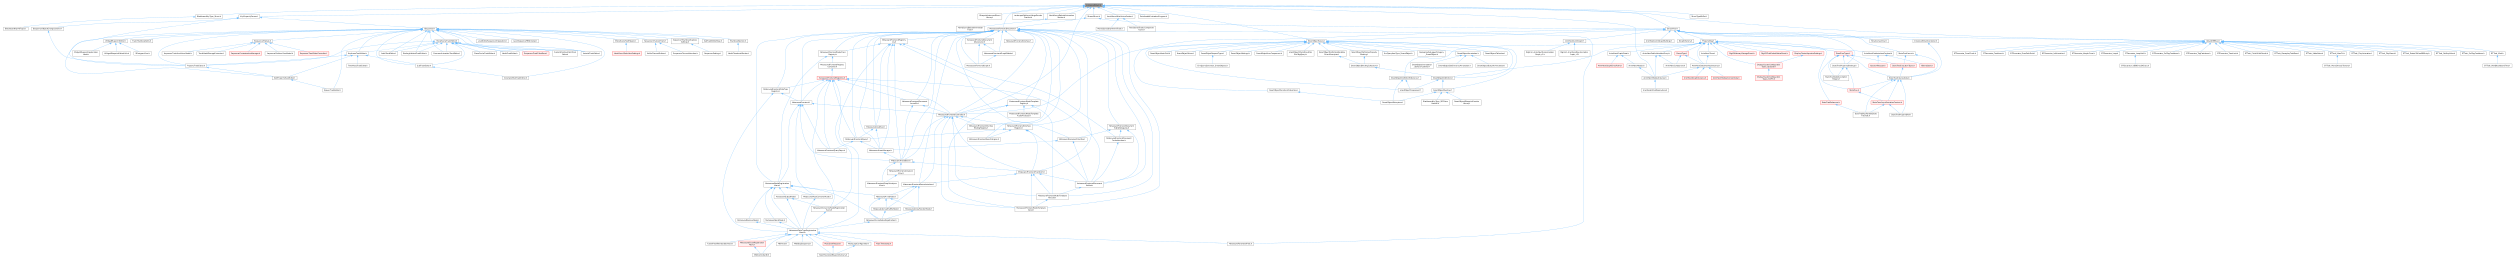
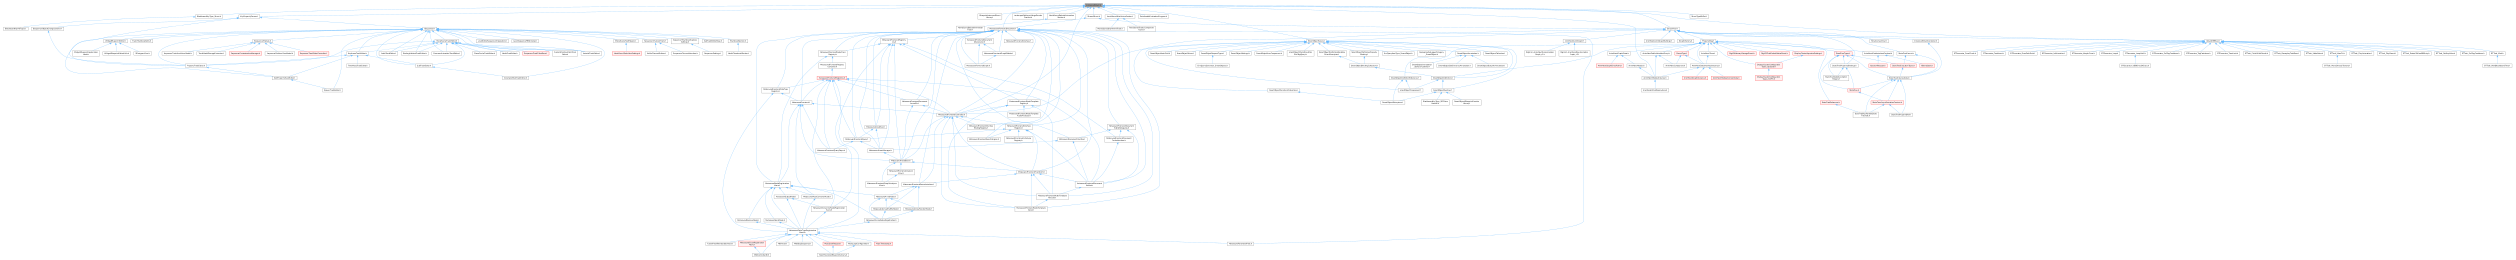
  digraph {
    fontname=Nunito
    node [color=grey40 fillcolor=white fontname=Nunito fontsize=10 shape=box style=filled]
    edge [color=steelblue1 dir=back fontname=Nunito fontsize=10 labelfontname=Helvetica labelfontsize=10 style=solid]
    n1 [color=gray40 fillcolor=grey60 fontcolor=black height=0.2 label="InstancedStruct.h" width=0.4]
    n2 [height=0.2 label="AnimNextModuleInstance.h" width=0.4]
    n3 [height=0.2 label="BlackboardKeyType_Struct.h" width=0.4]
    n4 [height=0.2 label="BlueprintInstancedStruct\lLibrary.h" width=0.4]
    n5 [height=0.2 label="KeyPropertyParams.h" width=0.4]
    n6 [height=0.2 label="LandscapeEditLayerMergeRender\lContext.h" width=0.4]
    n7 [height=0.2 label="MetasoundFrontendController.h" width=0.4]
    n8 [height=0.2 label="MetasoundFrontendDocument.h" width=0.4]
    n9 [height=0.2 label="MovieSceneSkeletalAnimation\lSection.h" width=0.4]
    n10 [height=0.2 label="MovieSceneStitchAnimSection.h" width=0.4]
    n11 [height=0.2 label="SerializableEvaluationProgram.h" width=0.4]
    n12 [height=0.2 label="SharedStruct.h" width=0.4]
    n13 [height=0.2 label="StructView.h" width=0.4]
    n14 [height=0.2 label="SmartObjectTypes.h" width=0.4]
    n15 [height=0.2 label="ValueOrBBKey.h" width=0.4]
    n16 [height=0.2 label="StructTypeBitSet.h" width=0.4]
    n17 [height=0.2 label="AnimNextWorldSubsystem.h" width=0.4]
    n18 [height=0.2 label="BlackboardKeyAllTypes.h" width=0.4]
    n19 [height=0.2 label="ISequencer.h" width=0.4]
    n20 [height=0.2 label="PropertyTrackEditor.h" width=0.4]
    n21 [height=0.2 label="ISequencerObjectChangeListener.h" width=0.4]
    n22 [height=0.2 label="MetasoundAssetBase.h" width=0.4]
    n23 [height=0.2 label="MetasoundFrontendTransform.h" width=0.4]
    n24 [height=0.2 label="MetasoundFrontendNodeTemplate\lReroute.h" width=0.4]
    n25 [height=0.2 label="MetasoundFrontendNodeTemplate\lInput.h" width=0.4]
    n26 [height=0.2 label="MetasoundFrontendSourceInterface.h" width=0.4]
    n27 [height=0.2 label="MetasoundFrontendInterface\lBindingRegistry.h" width=0.4]
    n28 [height=0.2 label="MetasoundFrontendInterface\lRegistry.h" width=0.4]
    n29 [height=0.2 label="MetasoundFrontendDocument\lBuilder.h" width=0.4]
    n30 [height=0.2 label="MetasoundParameterPack.h" width=0.4]
    n31 [height=0.2 label="MetasoundFrontendQuery.h" width=0.4]
    n32 [height=0.2 label="MetasoundFrontendSearchEngine.h" width=0.4]
    n33 [height=0.2 label="MetasoundAssetManager.h" width=0.4]
    n34 [height=0.2 label="MetasoundAssetKey.h" width=0.4]
    n35 [height=0.2 label="MetasoundDocumentInterface.h" width=0.4]
    n36 [height=0.2 label="MetasoundFrontend.h" width=0.4]
    n37 [height=0.2 label="MetasoundNodeRegistration\lMacro.h" width=0.4]
    n38 [height=0.2 label="MetasoundFrontendDataType\lRegistry.h" width=0.4]
    n39 [height=0.2 label="MetasoundFrontendDocument\lAccessPtr.h" width=0.4]
    n40 [height=0.2 label="MetasoundFrontendDocument\lIdGenerator.h" width=0.4]
    n41 [height=0.2 label="MetasoundFrontendGraph.h" width=0.4]
    n42 [height=0.2 label="MetasoundFrontendGraphBuilder.h" width=0.4]
    n43 [height=0.2 label="MetasoundFrontendDocument\lModifyDelegates.h" width=0.4]
    n44 [height=0.2 label="MetasoundFrontendInterface.h" width=0.4]
    n45 [height=0.2 label="MetasoundFrontendNodeClass\lRegistry.h" width=0.4]
    n46 [height=0.2 label="MetasoundFrontendNodeTemplate\lRegistry.h" width=0.4]
    n47 [height=0.2 label="MetasoundFrontendRegistry\lKey.h" width=0.4]
    n48 [height=0.2 label="MovieSceneSkeletalAnimation\lTrack.h" width=0.4]
    n49 [height=0.2 label="MovieSceneStitchAnimTrack.h" width=0.4]
    n50 [height=0.2 label="PoseSearchTracksComponent\lTypes.h" width=0.4]
    n51 [height=0.2 label="AnimNextAnimGraph.h" width=0.4]
    n52 [height=0.2 label="AnimNextAnimGraphSettings.h" width=0.4]
    n53 [height=0.2 label="IGraphFactory.h" width=0.4]
    n54 [height=0.2 label="InstancedStructContainer.h" width=0.4]
    n55 [height=0.2 label="PropertyBag.h" width=0.4]
    n56 [height=0.2 label="StateTreePropertyBindings.h" width=0.4]
    n57 [height=0.2 label="StateTreeEvents.h" width=0.4]
    n58 [height=0.2 label="StructArrayView.h" width=0.4]
    n59 [height=0.2 label="SmartObjectDefinition.h" width=0.4]
    n60 [height=0.2 label="SmartObjectComponent.h" width=0.4]
    n61 [height=0.2 label="SmartObjectRuntime.h" width=0.4]
    n62 [height=0.2 label="EnvQueryItemType_SmartObject.h" width=0.4]
    n63 [height=0.2 label="GameplayDebuggerCategory\l_SmartObject.h" width=0.4]
    n64 [height=0.2 label="SmartObjectAnnotation.h" width=0.4]
    n65 [height=0.2 label="SmartObjectCollection.h" width=0.4]
    n66 [height=0.2 label="SmartObjectDefinitionBindable\lStructDescriptor.h" width=0.4]
    n67 [height=0.2 label="SmartObjectDefinitionProperty\lBinding.h" width=0.4]
    n68 [height=0.2 label="SmartObjectHashGrid.h" width=0.4]
    n69 [height=0.2 label="SmartObjectOctree.h" width=0.4]
    n70 [height=0.2 label="SmartObjectPersistentCollection.h" width=0.4]
    n71 [height=0.2 label="SmartObjectRequestTypes.h" width=0.4]
    n72 [height=0.2 label="SmartObjectSettings.h" width=0.4]
    n73 [height=0.2 label="SmartObjectUserComponent.h" width=0.4]
    n74 [height=0.2 label="SmartObjectWorldCondition\lSlotTagQuery.h" width=0.4]
    n75 [height=0.2 label="BTDecorator_ConeCheck.h" width=0.4]
    n76 [height=0.2 label="BTDecorator_Cooldown.h" width=0.4]
    n77 [height=0.2 label="BTDecorator_DoesPathExist.h" width=0.4]
    n78 [height=0.2 label="BTDecorator_IsAtLocation.h" width=0.4]
    n79 [height=0.2 label="BTDecorator_KeepInCone.h" width=0.4]
    n80 [height=0.2 label="BTDecorator_Loop.h" width=0.4]
    n81 [height=0.2 label="BTDecorator_LoopUntil.h" width=0.4]
    n82 [height=0.2 label="BTDecorator_SetTagCooldown.h" width=0.4]
    n83 [height=0.2 label="BTDecorator_TagCooldown.h" width=0.4]
    n84 [height=0.2 label="BTDecorator_TimeLimit.h" width=0.4]
    n85 [height=0.2 label="BTTask_FinishWithResult.h" width=0.4]
    n86 [height=0.2 label="BTTask_GameplayTaskBase.h" width=0.4]
    n87 [height=0.2 label="BTTask_MakeNoise.h" width=0.4]
    n88 [height=0.2 label="BTTask_MoveTo.h" width=0.4]
    n89 [height=0.2 label="BTTask_PlayAnimation.h" width=0.4]
    n90 [height=0.2 label="BTTask_PlaySound.h" width=0.4]
    n91 [height=0.2 label="BTTask_RotateToFaceBBEntry.h" width=0.4]
    n92 [height=0.2 label="BTTask_SetKeyValue.h" width=0.4]
    n93 [height=0.2 label="BTTask_SetTagCooldown.h" width=0.4]
    n94 [height=0.2 label="BTTask_Wait.h" width=0.4]
    n95 [height=0.2 label="AudioTrackEditor.h" width=0.4]
    n96 [height=0.2 label="BindingLifetimeTrackEditor.h" width=0.4]
    n97 [height=0.2 label="BoolPropertyTrackEditor.h" width=0.4]
    n98 [height=0.2 label="SpawnTrackEditor.h" width=0.4]
    n99 [height=0.2 label="CinematicShotTrackEditor.h" width=0.4]
    n100 [height=0.2 label="CommonAnimationTrackEditor.h" width=0.4]
    n101 [height=0.2 label="CustomPrimitiveDataTrack\lEditor.h" width=0.4]
    n102 [height=0.2 label="ISequencerModule.h" width=0.4]
    n103 [height=0.2 label="KeyframeTrackEditor.h" width=0.4]
    n104 [height=0.2 label="SubTrackEditor.h" width=0.4]
    n105 [height=0.2 label="LevelEditorSequencerIntegration.h" width=0.4]
    n106 [height=0.2 label="LevelSequenceFBXInterop.h" width=0.4]
    n107 [height=0.2 label="MaterialTrackEditor.h" width=0.4]
    n108 [height=0.2 label="MovieSceneToolHelpers.h" width=0.4]
    n109 [height=0.2 label="MovieSceneTrackEditor.h" width=0.4]
    n110 [height=0.2 label="SequencerChannelTraits.h" width=0.4]
    n111 [height=0.2 label="SequencerThumbnailCapture\lSettings.h" width=0.4]
    n112 [height=0.2 label="SubTrackEditorBase.h" width=0.4]
    n113 [height=0.2 label="ThumbnailSection.h" width=0.4]
    n114 [height=0.2 label="TrackThumbnailUtils.h" width=0.4]
    n115 [height=0.2 label="WidgetBlueprintEditor.h" width=0.4]
    n116 [color=red fillcolor="#FFF0F0" height=0.2 label="SequencerCustomizationManager.h" width=0.4]
    n117 [height=0.2 label="SequencerOutlinerViewModel.h" width=0.4]
    n118 [color=red fillcolor="#FFF0F0" height=0.2 label="SequencerTimeSliderController.h" width=0.4]
    n119 [height=0.2 label="SequencerTrackAreaViewModel.h" width=0.4]
    n120 [height=0.2 label="TrackModelStorageExtension.h" width=0.4]
    n121 [height=0.2 label="TimeWarpTrackEditor.h" width=0.4]
    n122 [color=red fillcolor="#FFF0F0" height=0.2 label="MovieSceneToolsUserSettings.h" width=0.4]
    n123 [height=0.2 label="ChaosCacheTrackEditor.h" width=0.4]
    n124 [height=0.2 label="MediaTrackEditor.h" width=0.4]
    n125 [color=red fillcolor="#FFF0F0" height=0.2 label="SequencerTrackFilterBase.h" width=0.4]
    n126 [height=0.2 label="BuiltInChannelEditors.h" width=0.4]
    n127 [height=0.2 label="SequencerChannelInterface.h" width=0.4]
    n128 [height=0.2 label="SequencerSettings.h" width=0.4]
    n129 [height=0.2 label="MediaThumbnailSection.h" width=0.4]
    n130 [height=0.2 label="SDesignerView.h" width=0.4]
    n131 [height=0.2 label="WidgetBlueprintApplication\lMode.h" width=0.4]
    n132 [height=0.2 label="WidgetBlueprintEditorUtils.h" width=0.4]
    n133 [height=0.2 label="MetasoundFrontendAnalyzer\lView.h" width=0.4]
    n134 [height=0.2 label="MetasoundFrontendGraphAnalyzer\lView.h" width=0.4]
    n135 [height=0.2 label="MetasoundArrayNodes.h" width=0.4]
    n136 [height=0.2 label="MetasoundArrayRandomNode.h" width=0.4]
    n137 [height=0.2 label="MetasoundArrayShuffleNode.h" width=0.4]
+   n138 [height=0.2 label="MetasoundFrontendArchetype\lRegistry.h" width=0.4]
    n139 [height=0.2 label="MetasoundArrayNodesRegistration.h" width=0.4]
    n140 [height=0.2 label="MetasoundDataTypeRegistration\lMacro.h" width=0.4]
    n141 [height=0.2 label="FusionPatchRenderableAsset.h" width=0.4]
    n142 [color=red fillcolor="#FFF0F0" height=0.2 label="MetasoundEnumRegistration\lMacro.h" width=0.4]
    n143 [height=0.2 label="MidiControllerID.h" width=0.4]
    n144 [height=0.2 label="MidiAsset.h" width=0.4]
    n145 [height=0.2 label="MidiStepSequence.h" width=0.4]
    n146 [height=0.2 label="MusicLoopConfiguration.h" width=0.4]
    n147 [height=0.2 label="MusicParameterBlueprintLibrary.h" width=0.4]
    n148 [color=red fillcolor="#FFF0F0" height=0.2 label="MusicSeekRequest.h" width=0.4]
    n149 [color=red fillcolor="#FFF0F0" height=0.2 label="MusicTimestamp.h" width=0.4]
    n150 [height=0.2 label="MetasoundFrontendQuerySteps.h" width=0.4]
    n151 [height=0.2 label="MetasoundAutoConverterNode.h" width=0.4]
    n152 [height=0.2 label="MetasoundOutputNode.h" width=0.4]
    n153 [height=0.2 label="MetasoundReceiveNode.h" width=0.4]
    n154 [height=0.2 label="MetasoundSendNode.h" width=0.4]
    n155 [height=0.2 label="MetasoundFrontendDocument\lCacheInterface.h" width=0.4]
    n156 [height=0.2 label="MetasoundFrontendRegistry\lContainer.h" width=0.4]
    n157 [height=0.2 label="MetasoundFrontendNodeTemplate\lAudioAnalyzer.h" width=0.4]
    n158 [height=0.2 label="MetasoundConverterNodeRegistration\lMacro.h" width=0.4]
    n159 [color=red fillcolor="#FFF0F0" height=0.2 label="MetasoundFrontendRegistries.h" width=0.4]
    n160 [height=0.2 label="RigUnit_AnimNextRunAnimation\lGraph_v1.h" width=0.4]
    n161 [height=0.2 label="RigUnit_AnimNextRunAnimation\lGraph_v2.h" width=0.4]
    n162 [height=0.2 label="StateTreeInstanceData.h" width=0.4]
    n163 [height=0.2 label="AnimNextDataInterfaceInstance.h" width=0.4]
    n164 [height=0.2 label="AnimNextDataInterfacePayload.h" width=0.4]
    n165 [height=0.2 label="AnimNextGraphState.h" width=0.4]
    n166 [height=0.2 label="AnimNextPublicVariablesProxy.h" width=0.4]
    n167 [height=0.2 label="AnimNextTrace.h" width=0.4]
    n168 [color=red fillcolor="#FFF0F0" height=0.2 label="DisplayClusterConfiguration\lTypes_Upscaler.h" width=0.4]
    n169 [color=red fillcolor="#FFF0F0" height=0.2 label="DisplayClusterUpscalerSettings.h" width=0.4]
    n170 [color=red fillcolor="#FFF0F0" height=0.2 label="ParamType.h" width=0.4]
    n171 [color=red fillcolor="#FFF0F0" height=0.2 label="RigVMMemoryStorageStruct.h" width=0.4]
    n172 [color=red fillcolor="#FFF0F0" height=0.2 label="RigVMTraitDefaultValueStruct.h" width=0.4]
    n173 [height=0.2 label="SmartObjectDefinitionReference.h" width=0.4]
    n174 [color=red fillcolor="#FFF0F0" height=0.2 label="StateTreeReference.h" width=0.4]
    n175 [color=red fillcolor="#FFF0F0" height=0.2 label="StateTreeTypes.h" width=0.4]
    n176 [color=red fillcolor="#FFF0F0" height=0.2 label="StateTree.h" width=0.4]
    n177 [height=0.2 label="StateTreeNodeDescription\lHelpers.h" width=0.4]
    n178 [color=red fillcolor="#FFF0F0" height=0.2 label="StateTreeExecutionTypes.h" width=0.4]
    n179 [color=red fillcolor="#FFF0F0" height=0.2 label="StateTreeAsyncExecutionContext.h" width=0.4]
    n180 [height=0.2 label="StateTreePropertyRef.h" width=0.4]
    n181 [height=0.2 label="StateTreeRunParallelState\lTreeTask.h" width=0.4]
    n182 [color=red fillcolor="#FFF0F0" height=0.2 label="AnimNextGraphInstance.h" width=0.4]
    n183 [color=red fillcolor="#FFF0F0" height=0.2 label="AnimNextModuleContextData.h" width=0.4]
    n184 [color=red fillcolor="#FFF0F0" height=0.2 label="IBlendStack.h" width=0.4]
    n185 [color=red fillcolor="#FFF0F0" height=0.2 label="InjectionRequest.h" width=0.4]
    n186 [color=red fillcolor="#FFF0F0" height=0.2 label="AnimNextGraphEntryPoint.h" width=0.4]
    n187 [height=0.2 label="AnimNextModule.h" width=0.4]
    n188 [height=0.2 label="AnimNextComponent.h" width=0.4]
    n189 [color=red fillcolor="#FFF0F0" height=0.2 label="DisplayClusterConfiguration\lTypes_ICVFX.h" width=0.4]
    n190 [height=0.2 label="SmartObjectSubsystem.h" width=0.4]
    n191 [height=0.2 label="BlackboardKeyType_SOClaim\lHandle.h" width=0.4]
    n192 [height=0.2 label="SmartObjectBlueprintFunction\lLibrary.h" width=0.4]
    n193 [height=0.2 label="SmartObjectAnnotation\l_SlotUserCollision.h" width=0.4]
    n194 [height=0.2 label="SmartObjectSlotEntranceAnnotation.h" width=0.4]
    n195 [height=0.2 label="SmartObjectSlotLinkAnnotation.h" width=0.4]
    n196 [height=0.2 label="SmartObjectBindingCollection.h" width=0.4]
    n197 [height=0.2 label="EnvQueryGenerator_SmartObjects.h" width=0.4]
    n198 [height=0.2 label="BTDecorator_IsBBEntryOfClass.h" width=0.4]
    n199 [height=0.2 label="BTTask_MoveDirectlyToward.h" width=0.4]
    n200 [height=0.2 label="BTTask_WaitBlackboardTime.h" width=0.4]
    n1 -> n2
    n1 -> n3
    n1 -> n4
    n1 -> n5
    n1 -> n6
    n1 -> n7
    n1 -> n8
    n1 -> n9
    n1 -> n10
    n1 -> n11
    n1 -> n12
    n1 -> n13
    n1 -> n14
    n1 -> n15
    n1 -> n16
    n2 -> n17
    n3 -> n18
    n5 -> n19
    n5 -> n20
    n5 -> n21
    n7 -> n22
    n7 -> n23
    n7 -> n24
    n7 -> n25
    n7 -> n26
    n7 -> n27
    n7 -> n28
    n8 -> n7
    n8 -> n22
    n8 -> n23
    n8 -> n24
    n8 -> n25
    n8 -> n26
    n8 -> n27
    n8 -> n28
    n8 -> n29
    n8 -> n30
    n8 -> n31
    n8 -> n32
    n8 -> n33
    n8 -> n34
    n8 -> n35
    n8 -> n36
    n8 -> n37
    n8 -> n38
    n8 -> n39
    n8 -> n40
    n8 -> n41
    n8 -> n42
    n8 -> n43
    n8 -> n44
    n8 -> n45
    n8 -> n46
    n8 -> n47
    n9 -> n48
    n10 -> n49
    n10 -> n50
    n12 -> n8
    n12 -> n13
    n13 -> n7
    n13 -> n14
    n13 -> n15
    n13 -> n51
    n13 -> n52
    n13 -> n53
    n13 -> n54
    n13 -> n55
    n13 -> n56
    n13 -> n57
    n13 -> n58
    n14 -> n59
    n14 -> n60
    n14 -> n61
    n14 -> n62
    n14 -> n63
    n14 -> n64
    n14 -> n65
    n14 -> n66
    n14 -> n67
    n14 -> n68
    n14 -> n69
    n14 -> n70
    n14 -> n71
    n14 -> n72
    n14 -> n73
    n14 -> n74
    n15 -> n75
    n15 -> n76
    n15 -> n77
    n15 -> n78
    n15 -> n79
    n15 -> n80
    n15 -> n81
    n15 -> n82
    n15 -> n83
    n15 -> n84
    n15 -> n85
    n15 -> n86
    n15 -> n87
    n15 -> n88
    n15 -> n89
    n15 -> n90
    n15 -> n91
    n15 -> n92
    n15 -> n93
    n15 -> n94
    n19 -> n20
    n19 -> n95
    n19 -> n96
    n19 -> n97
    n19 -> n98
    n19 -> n99
    n19 -> n100
    n19 -> n101
    n19 -> n102
    n19 -> n103
    n19 -> n104
    n19 -> n105
    n19 -> n106
    n19 -> n107
    n19 -> n108
    n19 -> n109
    n19 -> n110
    n19 -> n111
    n19 -> n112
    n19 -> n113
    n19 -> n114
    n19 -> n115
    n20 -> n97
    n21 -> n20
    n22 -> n23
    n22 -> n133
    n22 -> n134
    n23 -> n24
    n23 -> n25
    n23 -> n26
    n23 -> n29
    n24 -> n25
    n26 -> n135
    n26 -> n136
    n26 -> n137
    n28 -> n23
    n28 -> n29
    n28 -> n31
    n28 -> n32
+   n28 -> n138
    n29 -> n24
    n31 -> n33
    n31 -> n150
    n33 -> n22
    n34 -> n31
    n34 -> n33
    n35 -> n29
    n35 -> n33
    n36 -> n7
    n36 -> n22
    n36 -> n37
    n36 -> n150
    n36 -> n151
    n37 -> n135
    n37 -> n139
    n37 -> n140
    n37 -> n151
    n37 -> n152
    n37 -> n153
    n37 -> n154
    n38 -> n36
    n38 -> n140
    n39 -> n7
    n39 -> n22
    n40 -> n41
    n40 -> n42
    n42 -> n41
    n43 -> n29
    n43 -> n35
    n43 -> n155
    n45 -> n37
    n45 -> n156
    n46 -> n7
    n46 -> n24
    n46 -> n25
    n46 -> n157
    n47 -> n22
    n47 -> n33
    n47 -> n34
    n47 -> n45
    n47 -> n46
    n47 -> n155
    n47 -> n158
    n51 -> n160
    n51 -> n161
    n54 -> n162
    n55 -> n59
    n55 -> n163
    n55 -> n164
    n55 -> n165
    n55 -> n166
    n55 -> n167
    n55 -> n168
    n55 -> n169
    n55 -> n170
    n55 -> n171
    n55 -> n172
    n55 -> n173
    n55 -> n174
    n55 -> n175
    n56 -> n176
    n56 -> n177
    n57 -> n162
    n57 -> n178
    n59 -> n60
    n59 -> n61
    n61 -> n190
    n61 -> n191
    n61 -> n192
    n64 -> n193
    n64 -> n194
    n64 -> n195
    n66 -> n196
    n67 -> n196
    n70 -> n190
    n71 -> n197
    n81 -> n198
    n88 -> n199
    n94 -> n200
    n97 -> n98
    n102 -> n116
    n102 -> n117
    n102 -> n118
    n102 -> n119
    n102 -> n120
    n103 -> n20
    n103 -> n97
    n103 -> n104
    n103 -> n121
    n104 -> n99
    n108 -> n122
    n109 -> n20
    n109 -> n95
    n109 -> n96
    n109 -> n100
    n109 -> n101
    n109 -> n103
    n109 -> n104
    n109 -> n107
    n109 -> n123
    n109 -> n124
    n109 -> n125
    n110 -> n126
    n110 -> n127
    n111 -> n128
    n113 -> n129
    n115 -> n130
    n115 -> n131
    n115 -> n132
    n133 -> n134
    n135 -> n136
    n135 -> n137
    n135 -> n139
    n136 -> n139
    n137 -> n139
    n139 -> n140
    n140 -> n30
    n140 -> n141
    n140 -> n142
    n140 -> n143
    n140 -> n144
    n140 -> n145
    n140 -> n146
    n140 -> n147
    n140 -> n148
    n140 -> n149
    n142 -> n143
    n146 -> n147
    n148 -> n147
    n151 -> n140
    n152 -> n140
    n152 -> n158
    n153 -> n140
    n154 -> n140
    n155 -> n29
    n156 -> n159
    n158 -> n140
    n159 -> n7
    n159 -> n29
    n159 -> n31
    n159 -> n36
    n159 -> n38
    n159 -> n39
    n159 -> n140
    n159 -> n150
    n159 -> n158
    n162 -> n176
    n162 -> n179
    n162 -> n180
    n162 -> n181
    n163 -> n2
    n163 -> n182
    n163 -> n183
    n164 -> n184
    n164 -> n185
    n165 -> n186
    n165 -> n187
    n166 -> n2
    n166 -> n188
    n167 -> n163
    n168 -> n189
    n169 -> n168
    n170 -> n163
    n170 -> n188
    n173 -> n60
    n173 -> n190
    n174 -> n181
    n175 -> n56
    n175 -> n162
    n175 -> n176
    n175 -> n177
    n175 -> n178
    n176 -> n179
    n178 -> n162
    n179 -> n180
    n179 -> n181
    n187 -> n2
    n196 -> n59
  }
